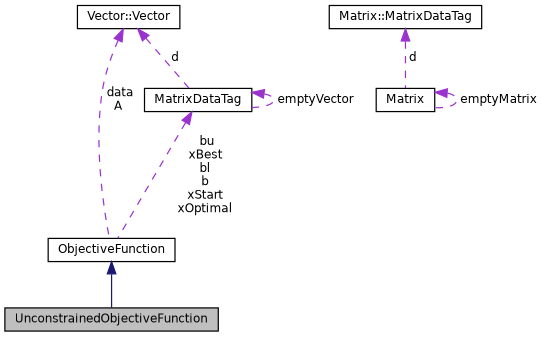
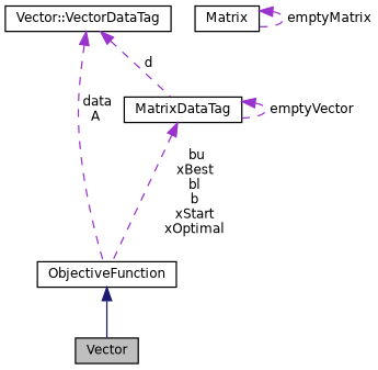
  digraph {
    node [color=black fillcolor=white fontname=Helvetica fontsize=10 shape=record style=filled]
    edge [color=darkorchid3 dir=back fontname=Helvetica fontsize=10 labelfontname=Helvetica labelfontsize=10 style=dashed]
-   n1 [fillcolor=grey75 fontcolor=black height=0.2 label=UnconstrainedObjectiveFunction width=0.4]
+   n1 [fillcolor=grey75 fontcolor=black height=0.2 label=Vector width=0.4]
    n2 [height=0.2 label=ObjectiveFunction width=0.4]
    n3 [height=0.2 label=MatrixDataTag width=0.4]
-   n4 [height=0.2 label="Vector::Vector" width=0.4]
+   n4 [height=0.2 label="Vector::VectorDataTag" width=0.4]
    n5 [height=0.2 label=Matrix width=0.4]
-   n6 [height=0.2 label="Matrix::MatrixDataTag" width=0.4]
    n2 -> n1 [color=midnightblue style=solid]
    n3 -> n2 [label=" bu\nxBest\nbl\nb\nxStart\nxOptimal"]
    n3 -> n3 [label=" emptyVector"]
    n4 -> n2 [label=" data\nA"]
    n4 -> n3 [label=" d"]
    n5 -> n5 [label=" emptyMatrix"]
-   n6 -> n5 [label=" d"]
  }
